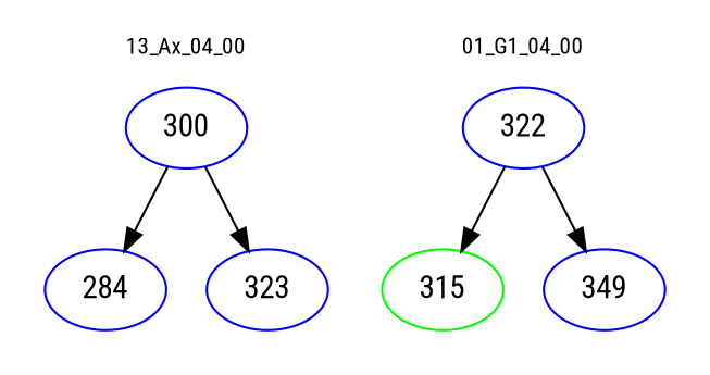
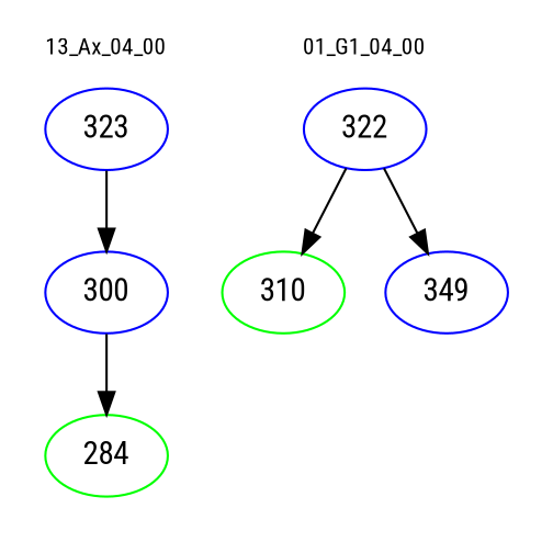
  digraph {
    fontname="Roboto Condensed"
    node [color=blue fontname="Roboto Condensed"]
    edge [color=black fontname="Roboto Condensed"]
    n1 [label=300]
-   n2 [label=284]
+   n2 [color=green label=284]
    n3 [label=323]
    n4 [label=322]
-   n5 [color=green label=315]
+   n5 [color=green label=310]
    n6 [label=349]
    subgraph cluster_1 {
      color=white
      fontsize=10
      label="13_Ax_04_00"
      n1
      n2
      n3
    }
    subgraph cluster_2 {
      color=white
      fontsize=10
      label="01_G1_04_00"
      n4
      n5
      n6
    }
    n1 -> n2
-   n1 -> n3
+   n3 -> n1
    n4 -> n5
    n4 -> n6
  }
